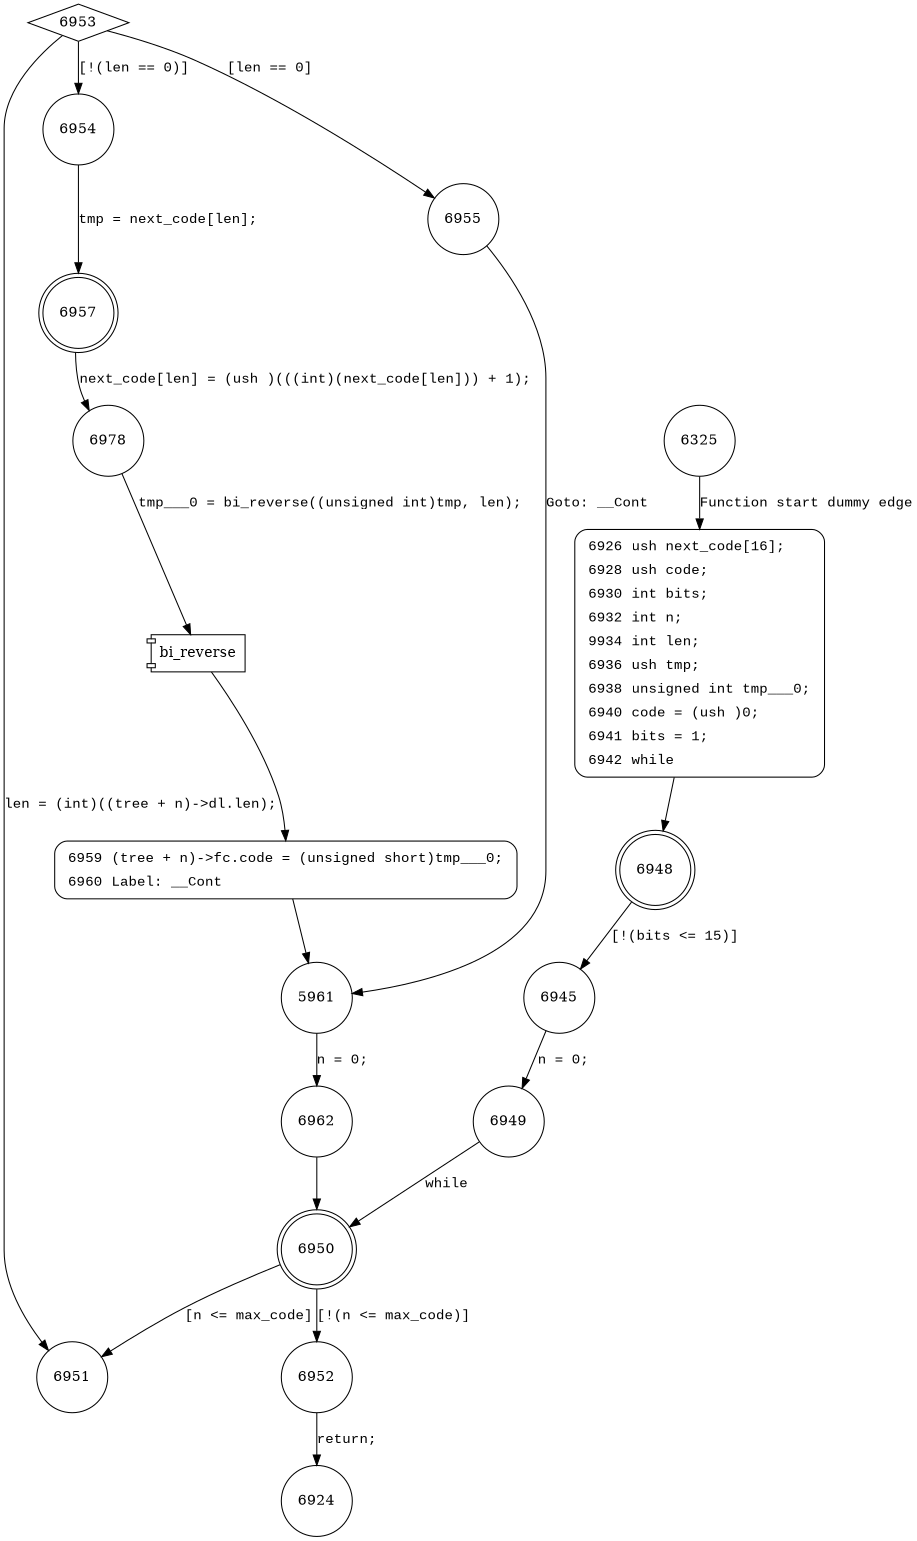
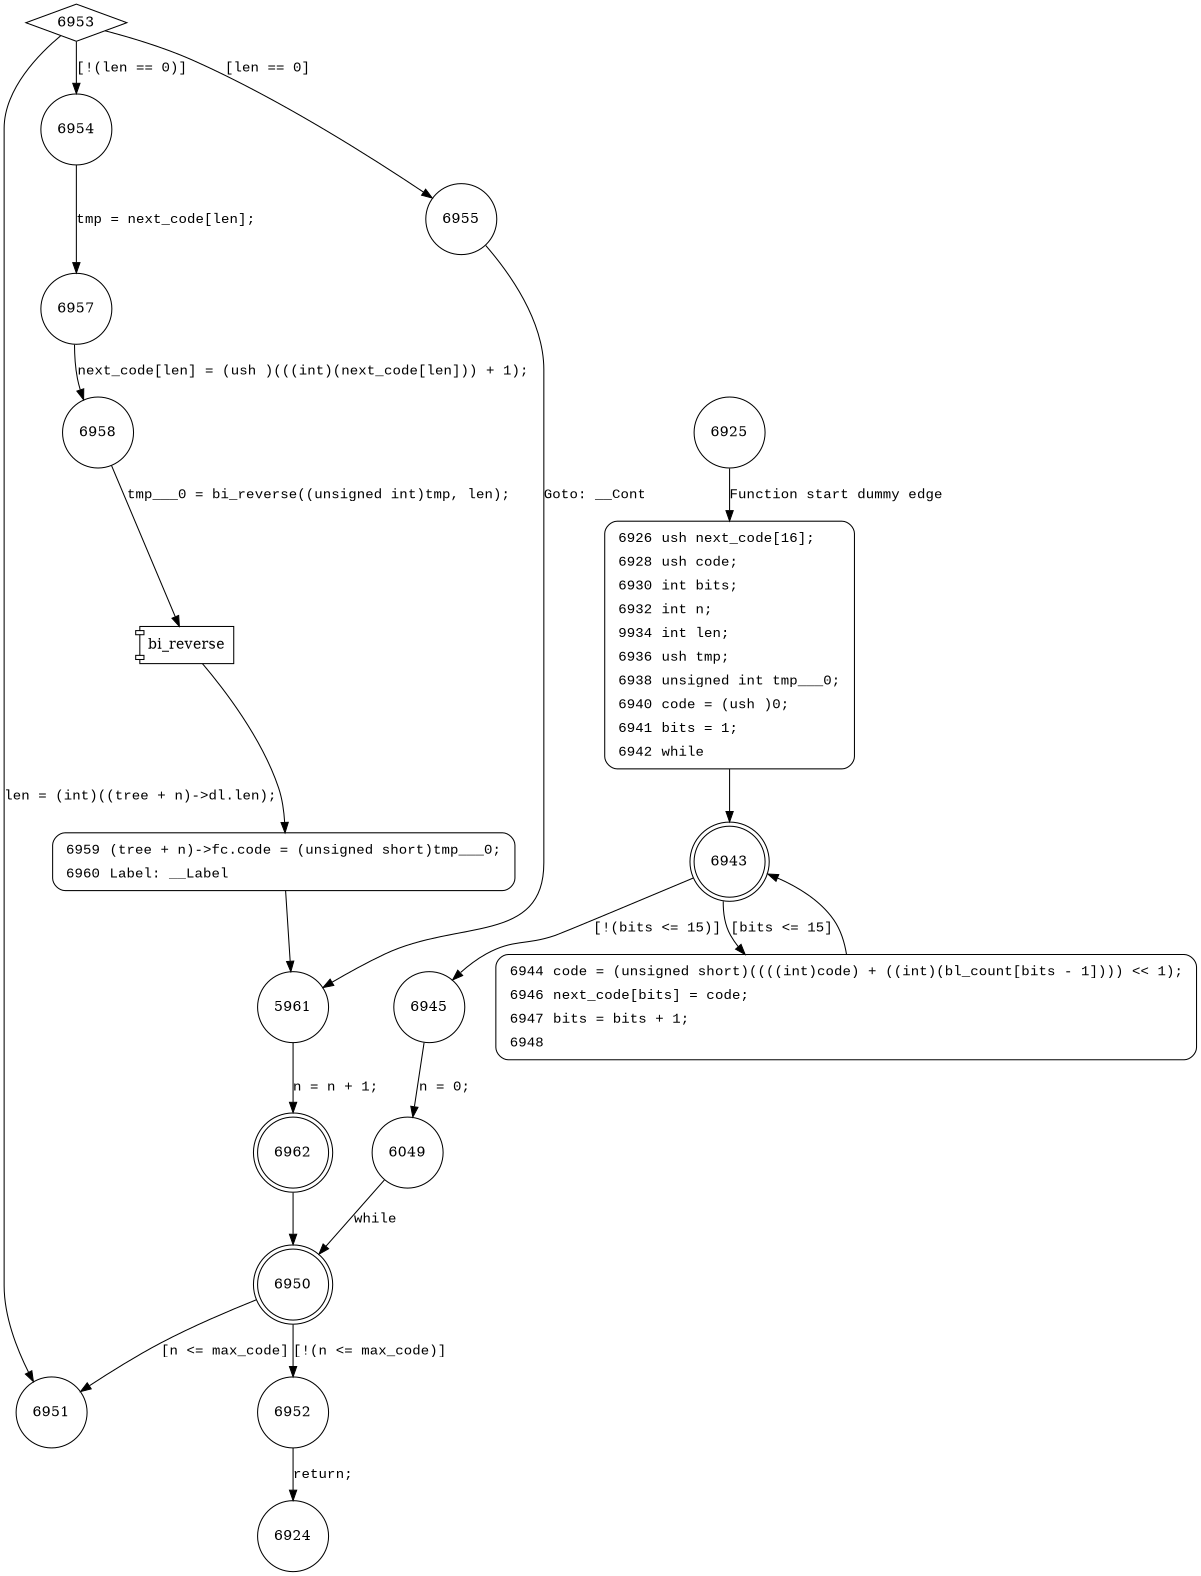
  digraph {
    node [shape=circle]
    edge [fontname="Courier New"]
    n1 [fillcolor=white fontname="Courier New" label=<<table border="0" cellborder="0" cellpadding="3" bgcolor="white"><tr><td align="right">6926</td><td align="left">ush next_code[16];</td></tr><tr><td align="right">6928</td><td align="left">ush code;</td></tr><tr><td align="right">6930</td><td align="left">int bits;</td></tr><tr><td align="right">6932</td><td align="left">int n;</td></tr><tr><td align="right">9934</td><td align="left">int len;</td></tr><tr><td align="right">6936</td><td align="left">ush tmp;</td></tr><tr><td align="right">6938</td><td align="left">unsigned int tmp___0;</td></tr><tr><td align="right">6940</td><td align="left">code = (ush )0;</td></tr><tr><td align="right">6941</td><td align="left">bits = 1;</td></tr><tr><td align="right">6942</td><td align="left">while</td></tr></table>> penwidth=1 shape=Mrecord style="filled,bold"]
-   6925 [label=6325]
-   6943 [shape=doublecircle label=6948]
+   6925
+   6943 [shape=doublecircle]
    6945
-   6949
+   n5 [fillcolor=white fontname="Courier New" label=<<table border="0" cellborder="0" cellpadding="3" bgcolor="white"><tr><td align="right">6944</td><td align="left">code = (unsigned short)((((int)code) + ((int)(bl_count[bits - 1]))) &lt;&lt; 1);</td></tr><tr><td align="right">6946</td><td align="left">next_code[bits] = code;</td></tr><tr><td align="right">6947</td><td align="left">bits = bits + 1;</td></tr><tr><td align="right">6948</td><td align="left"></td></tr></table>> penwidth=1 shape=Mrecord style="filled,bold"]
+   6949 [label=6049]
    6950 [shape=doublecircle]
    6952
    6951
    6924
    6953 [shape=diamond]
    6954
    6955
-   6957 [shape=doublecircle]
+   6957
    n15 [label=5961]
-   6958 [label=6978]
-   6962
+   6958
+   6962 [shape=doublecircle]
    n18 [label=bi_reverse shape=component]
-   n19 [fillcolor=white fontname="Courier New" label=<<table border="0" cellborder="0" cellpadding="3" bgcolor="white"><tr><td align="right">6959</td><td align="left">(tree + n)-&gt;fc.code = (unsigned short)tmp___0;</td></tr><tr><td align="right">6960</td><td align="left">Label: __Cont</td></tr></table>> penwidth=1 shape=Mrecord style="filled,bold"]
+   n19 [fillcolor=white fontname="Courier New" label=<<table border="0" cellborder="0" cellpadding="3" bgcolor="white"><tr><td align="right">6959</td><td align="left">(tree + n)-&gt;fc.code = (unsigned short)tmp___0;</td></tr><tr><td align="right">6960</td><td align="left">Label: __Label</td></tr></table>> penwidth=1 shape=Mrecord style="filled,bold"]
    n1 -> 6943 [fontname=""]
    6925 -> n1 [label="Function start dummy edge"]
    6943 -> 6945 [label="[!(bits <= 15)]"]
+   6943 -> n5 [label="[bits <= 15]"]
    6945 -> 6949 [label="n = 0;"]
+   n5 -> 6943 [fontname=""]
    6949 -> 6950 [label=while]
    6950 -> 6952 [label="[!(n <= max_code)]"]
    6950 -> 6951 [label="[n <= max_code]"]
    6952 -> 6924 [label="return;"]
    6953 -> 6951 [label="len = (int)((tree + n)->dl.len);"]
    6953 -> 6954 [label="[!(len == 0)]"]
    6953 -> 6955 [label="[len == 0]"]
    6954 -> 6957 [label="tmp = next_code[len];"]
    6955 -> n15 [label="Goto: __Cont"]
    6957 -> 6958 [label="next_code[len] = (ush )(((int)(next_code[len])) + 1);"]
-   n15 -> 6962 [label="n = 0;"]
+   n15 -> 6962 [label="n = n + 1;"]
    6958 -> n18 [label="tmp___0 = bi_reverse((unsigned int)tmp, len);"]
    6962 -> 6950
    n18 -> n19
    n19 -> n15 [fontname=""]
  }
